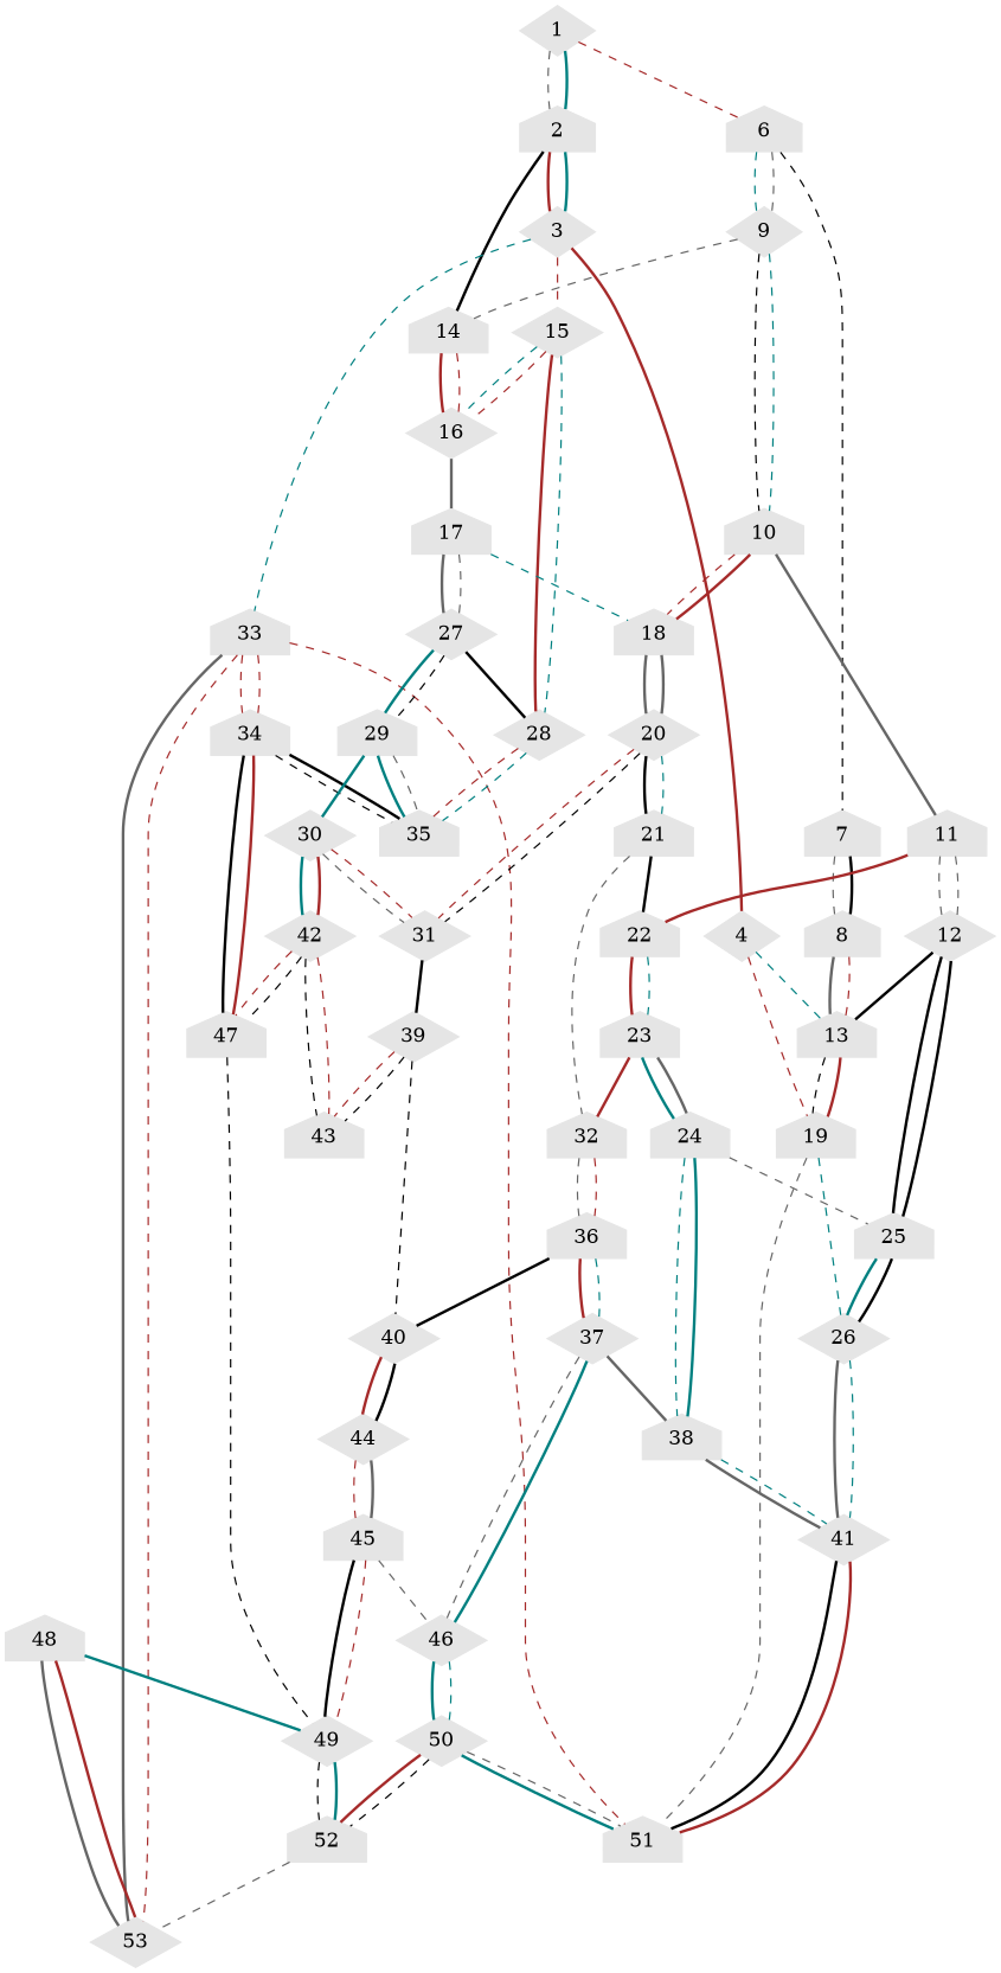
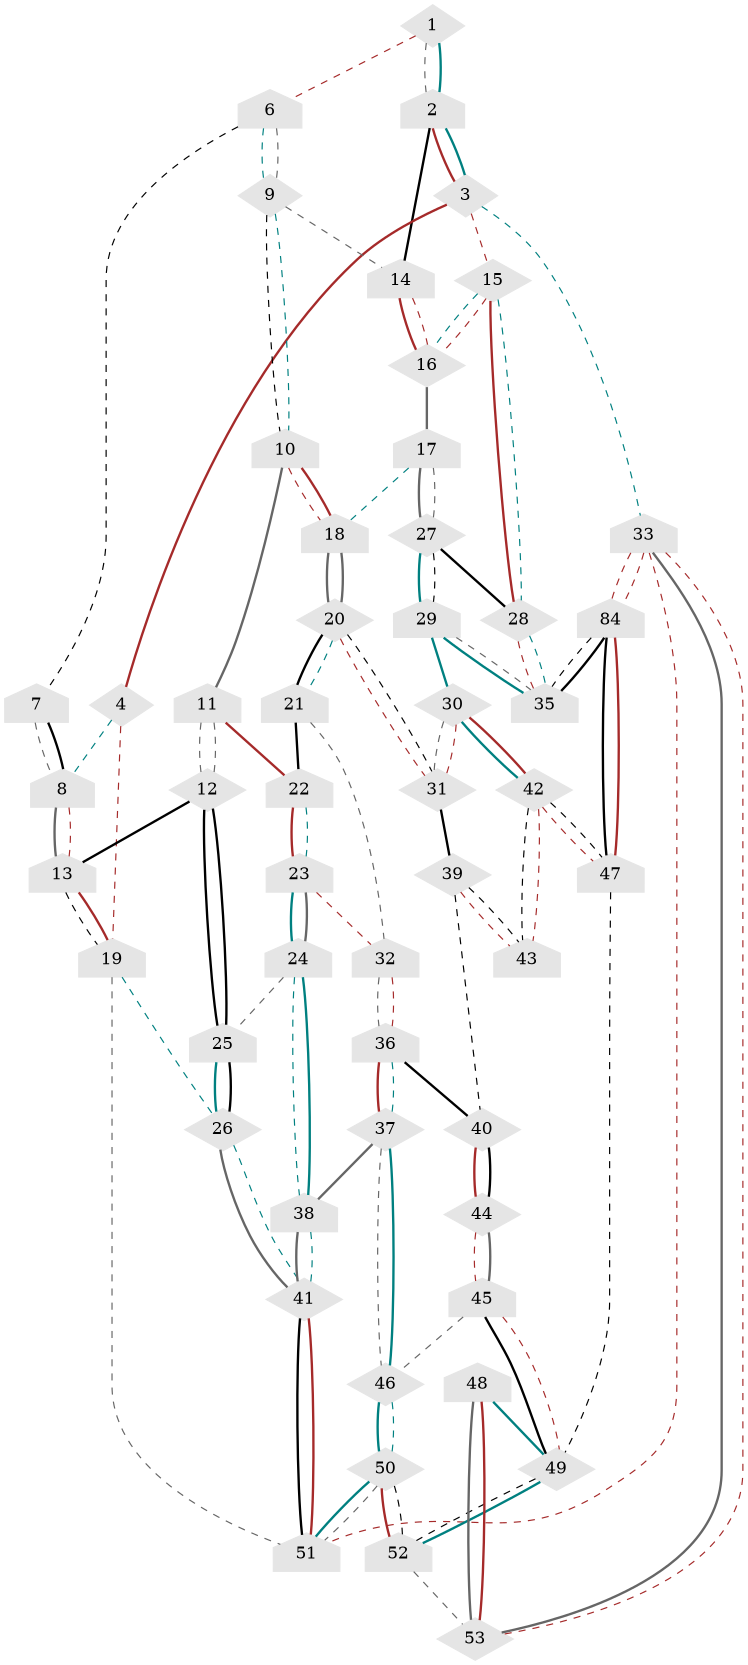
  graph {
    node [color=gray90 shape=house style=filled]
    edge [color=brown style=dashed]
    1 [shape=diamond]
    2
    6
    3 [shape=diamond]
    14
    7
    9 [shape=diamond]
    4 [shape=diamond]
    15 [shape=diamond]
    33
    16 [shape=diamond]
    8
    19
    28 [shape=diamond]
    51
-   34
+   34 [label=84]
    53 [shape=diamond]
    13
    26 [shape=diamond]
    10
    11
    18
    12 [shape=diamond]
    22
    20 [shape=diamond]
    25
    23
    17
    35
    27 [shape=diamond]
    29
    21
    31 [shape=diamond]
    41 [shape=diamond]
    32
    39 [shape=diamond]
    36
    24
    38
    30 [shape=diamond]
    42 [shape=diamond]
    47
    43
    40 [shape=diamond]
    37 [shape=diamond]
    49 [shape=diamond]
    46 [shape=diamond]
    44 [shape=diamond]
    50 [shape=diamond]
    45
    52
    48
    1 -- 2 [color=gray40]
    1 -- 2 [color=teal style=bold]
    1 -- 6
    2 -- 3 [style=bold]
    2 -- 3 [color=teal style=bold]
    2 -- 14 [color=black style=bold]
    6 -- 7 [color=black]
    6 -- 9 [color=teal]
    6 -- 9 [color=gray40]
    3 -- 4 [style=bold]
    3 -- 15
    3 -- 33 [color=teal]
    14 -- 16 [style=bold]
    14 -- 16
    7 -- 8 [color=gray40]
    7 -- 8 [color=black style=bold]
    9 -- 14 [color=gray40]
    9 -- 10 [color=black]
    9 -- 10 [color=teal]
-   4 -- 13 [color=teal]
+   4 -- 8 [color=teal]
    4 -- 19
    15 -- 16 [color=teal]
    15 -- 16
    15 -- 28 [style=bold]
    15 -- 28 [color=teal]
    33 -- 51
    33 -- 34
    33 -- 34
    33 -- 53 [color=gray40 style=bold]
    33 -- 53
    16 -- 17 [color=gray40 style=bold]
    8 -- 13 [color=gray40 style=bold]
    8 -- 13
    19 -- 51 [color=gray40]
    19 -- 26 [color=teal]
    28 -- 35
    28 -- 35 [color=teal]
    34 -- 35 [color=black]
    34 -- 35 [color=black style=bold]
    34 -- 47 [color=black style=bold]
    34 -- 47 [style=bold]
    13 -- 19 [color=black]
    13 -- 19 [style=bold]
    26 -- 41 [color=gray40 style=bold]
    26 -- 41 [color=teal]
    10 -- 11 [color=gray40 style=bold]
    10 -- 18
    10 -- 18 [style=bold]
    11 -- 12 [color=gray40]
    11 -- 12 [color=gray40]
    11 -- 22 [style=bold]
    18 -- 20 [color=gray40 style=bold]
    18 -- 20 [color=gray40 style=bold]
    12 -- 13 [color=black style=bold]
    12 -- 25 [color=black style=bold]
    12 -- 25 [color=black style=bold]
    22 -- 23 [style=bold]
    22 -- 23 [color=teal]
    20 -- 21 [color=black style=bold]
    20 -- 21 [color=teal]
    20 -- 31
    20 -- 31 [color=black]
    25 -- 26 [color=teal style=bold]
    25 -- 26 [color=black style=bold]
-   23 -- 32 [style=bold]
+   23 -- 32
    23 -- 24 [color=teal style=bold]
    23 -- 24 [color=gray40 style=bold]
    17 -- 18 [color=teal]
    17 -- 27 [color=gray40 style=bold]
    17 -- 27 [color=gray40]
    27 -- 28 [color=black style=bold]
    27 -- 29 [color=teal style=bold]
    27 -- 29 [color=black]
    29 -- 35 [color=teal style=bold]
    29 -- 35 [color=gray40]
    29 -- 30 [color=teal style=bold]
    21 -- 22 [color=black style=bold]
    21 -- 32 [color=gray40]
    31 -- 39 [color=black style=bold]
    41 -- 51 [color=black style=bold]
    41 -- 51 [style=bold]
    32 -- 36 [color=gray40]
    32 -- 36
    39 -- 43
    39 -- 43 [color=black]
    39 -- 40 [color=black]
    36 -- 40 [color=black style=bold]
    36 -- 37 [style=bold]
    36 -- 37 [color=teal]
    24 -- 25 [color=gray40]
    24 -- 38 [color=teal]
    24 -- 38 [color=teal style=bold]
    38 -- 41 [color=gray40 style=bold]
    38 -- 41 [color=teal]
    30 -- 31 [color=gray40]
    30 -- 31
    30 -- 42 [color=teal style=bold]
    30 -- 42 [style=bold]
    42 -- 47
    42 -- 47 [color=black]
    42 -- 43 [color=black]
    42 -- 43
    47 -- 49 [color=black]
    40 -- 44 [style=bold]
    40 -- 44 [color=black style=bold]
    37 -- 38 [color=gray40 style=bold]
    37 -- 46 [color=gray40]
    37 -- 46 [color=teal style=bold]
    49 -- 52 [color=black]
    49 -- 52 [color=teal style=bold]
    46 -- 50 [color=teal style=bold]
    46 -- 50 [color=teal]
    44 -- 45
    44 -- 45 [color=gray40 style=bold]
    50 -- 51 [color=teal style=bold]
    50 -- 51 [color=gray40]
    50 -- 52 [style=bold]
    50 -- 52 [color=black]
    45 -- 49 [color=black style=bold]
    45 -- 49
    45 -- 46 [color=gray40]
    52 -- 53 [color=gray40]
    48 -- 53 [color=gray40 style=bold]
    48 -- 53 [style=bold]
    48 -- 49 [color=teal style=bold]
  }
